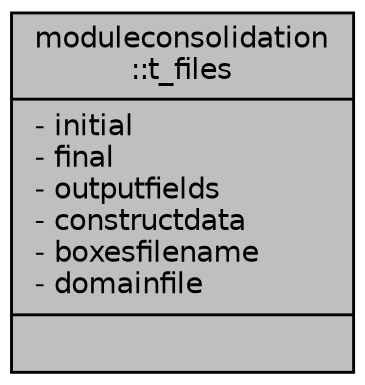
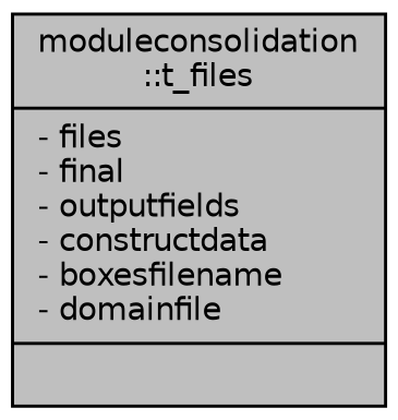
  digraph {
-   n1 [color=black fillcolor=grey75 fontcolor=black fontname=Helvetica fontsize=10 height=0.2 label="{moduleconsolidation\l::t_files\n|- initial\l- final\l- outputfields\l- constructdata\l- boxesfilename\l- domainfile\l|}" shape=record style=filled width=0.4]
+   n1 [color=black fillcolor=grey75 fontcolor=black fontname=Helvetica fontsize=10 height=0.2 label="{moduleconsolidation\l::t_files\n|- files\l- final\l- outputfields\l- constructdata\l- boxesfilename\l- domainfile\l|}" shape=record style=filled width=0.4]
  }
